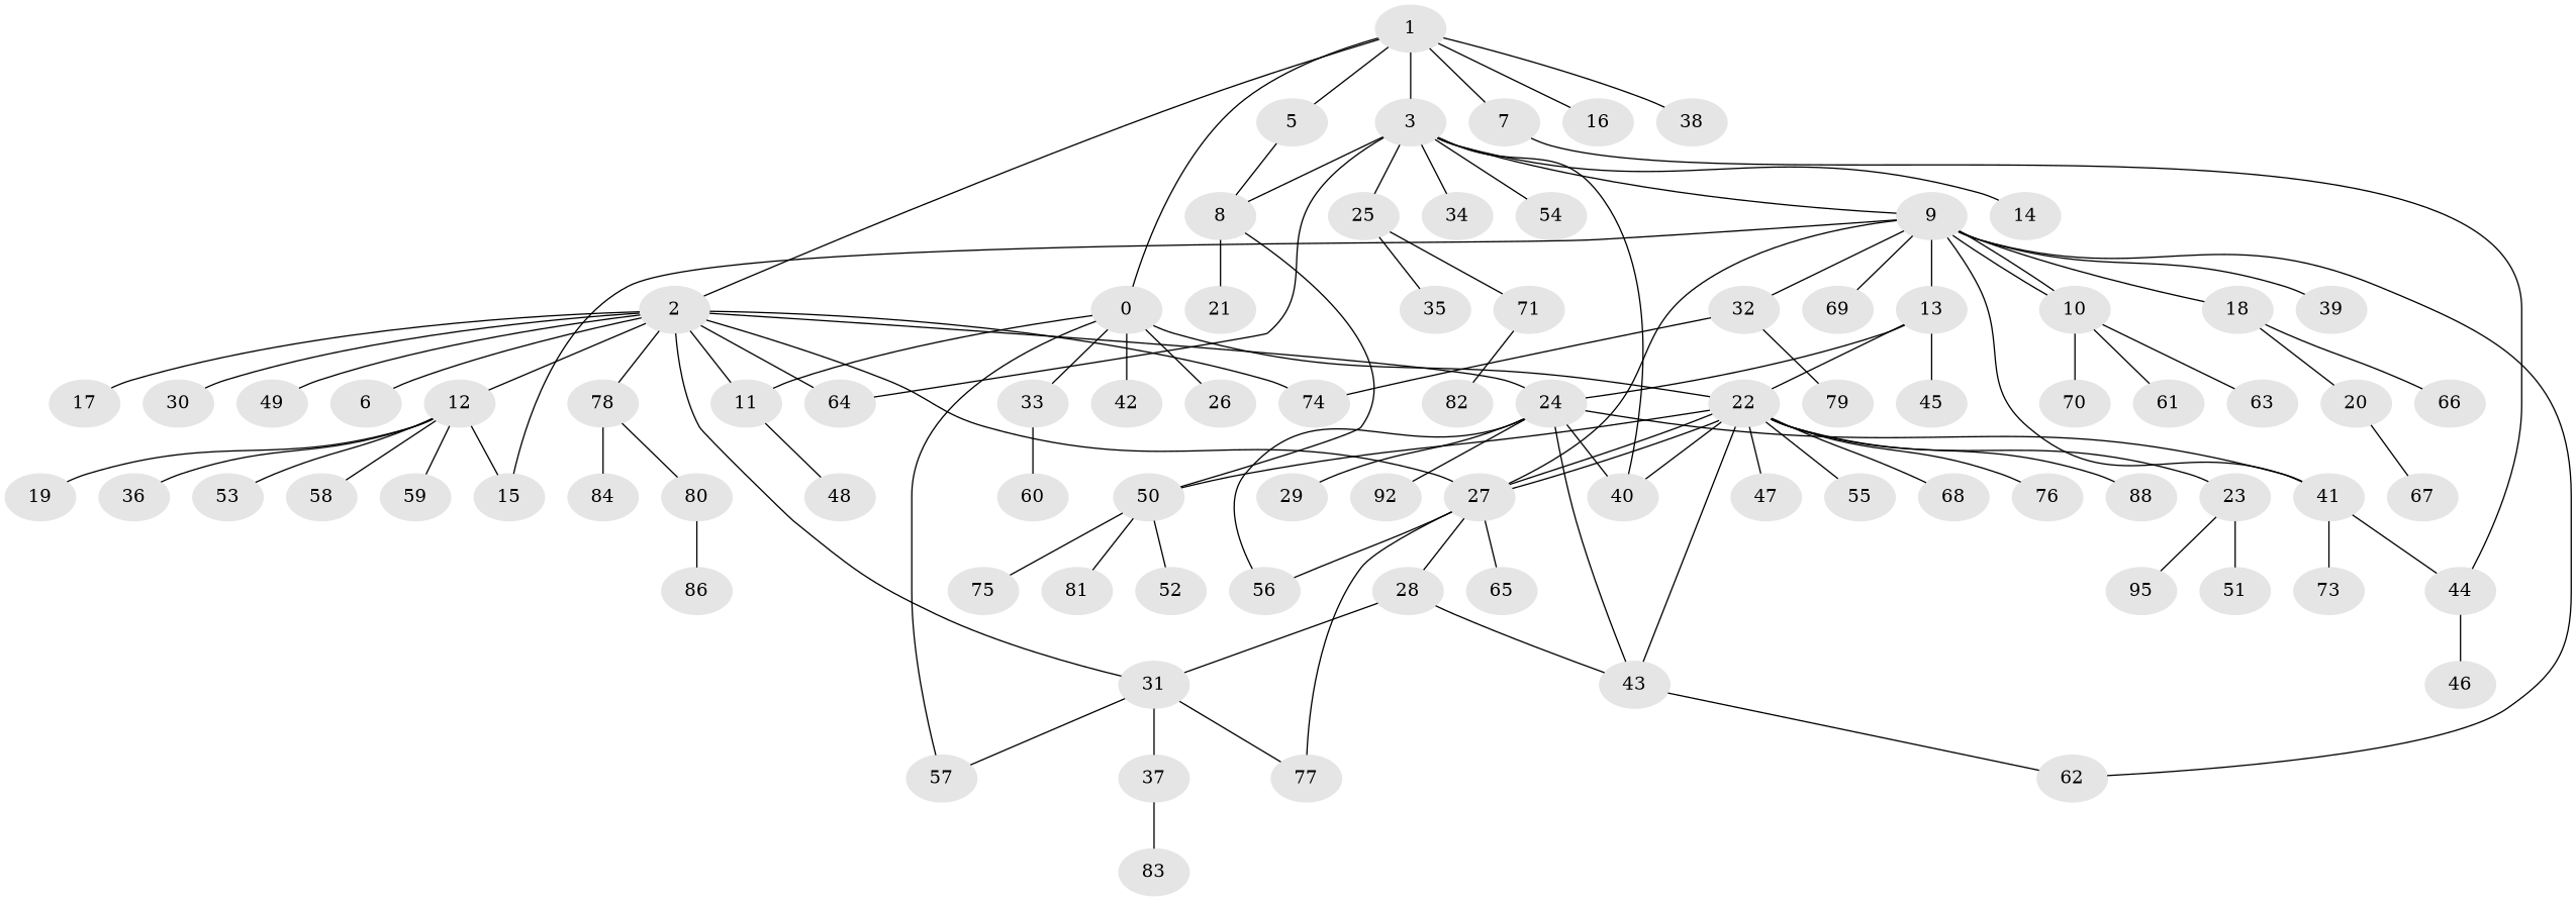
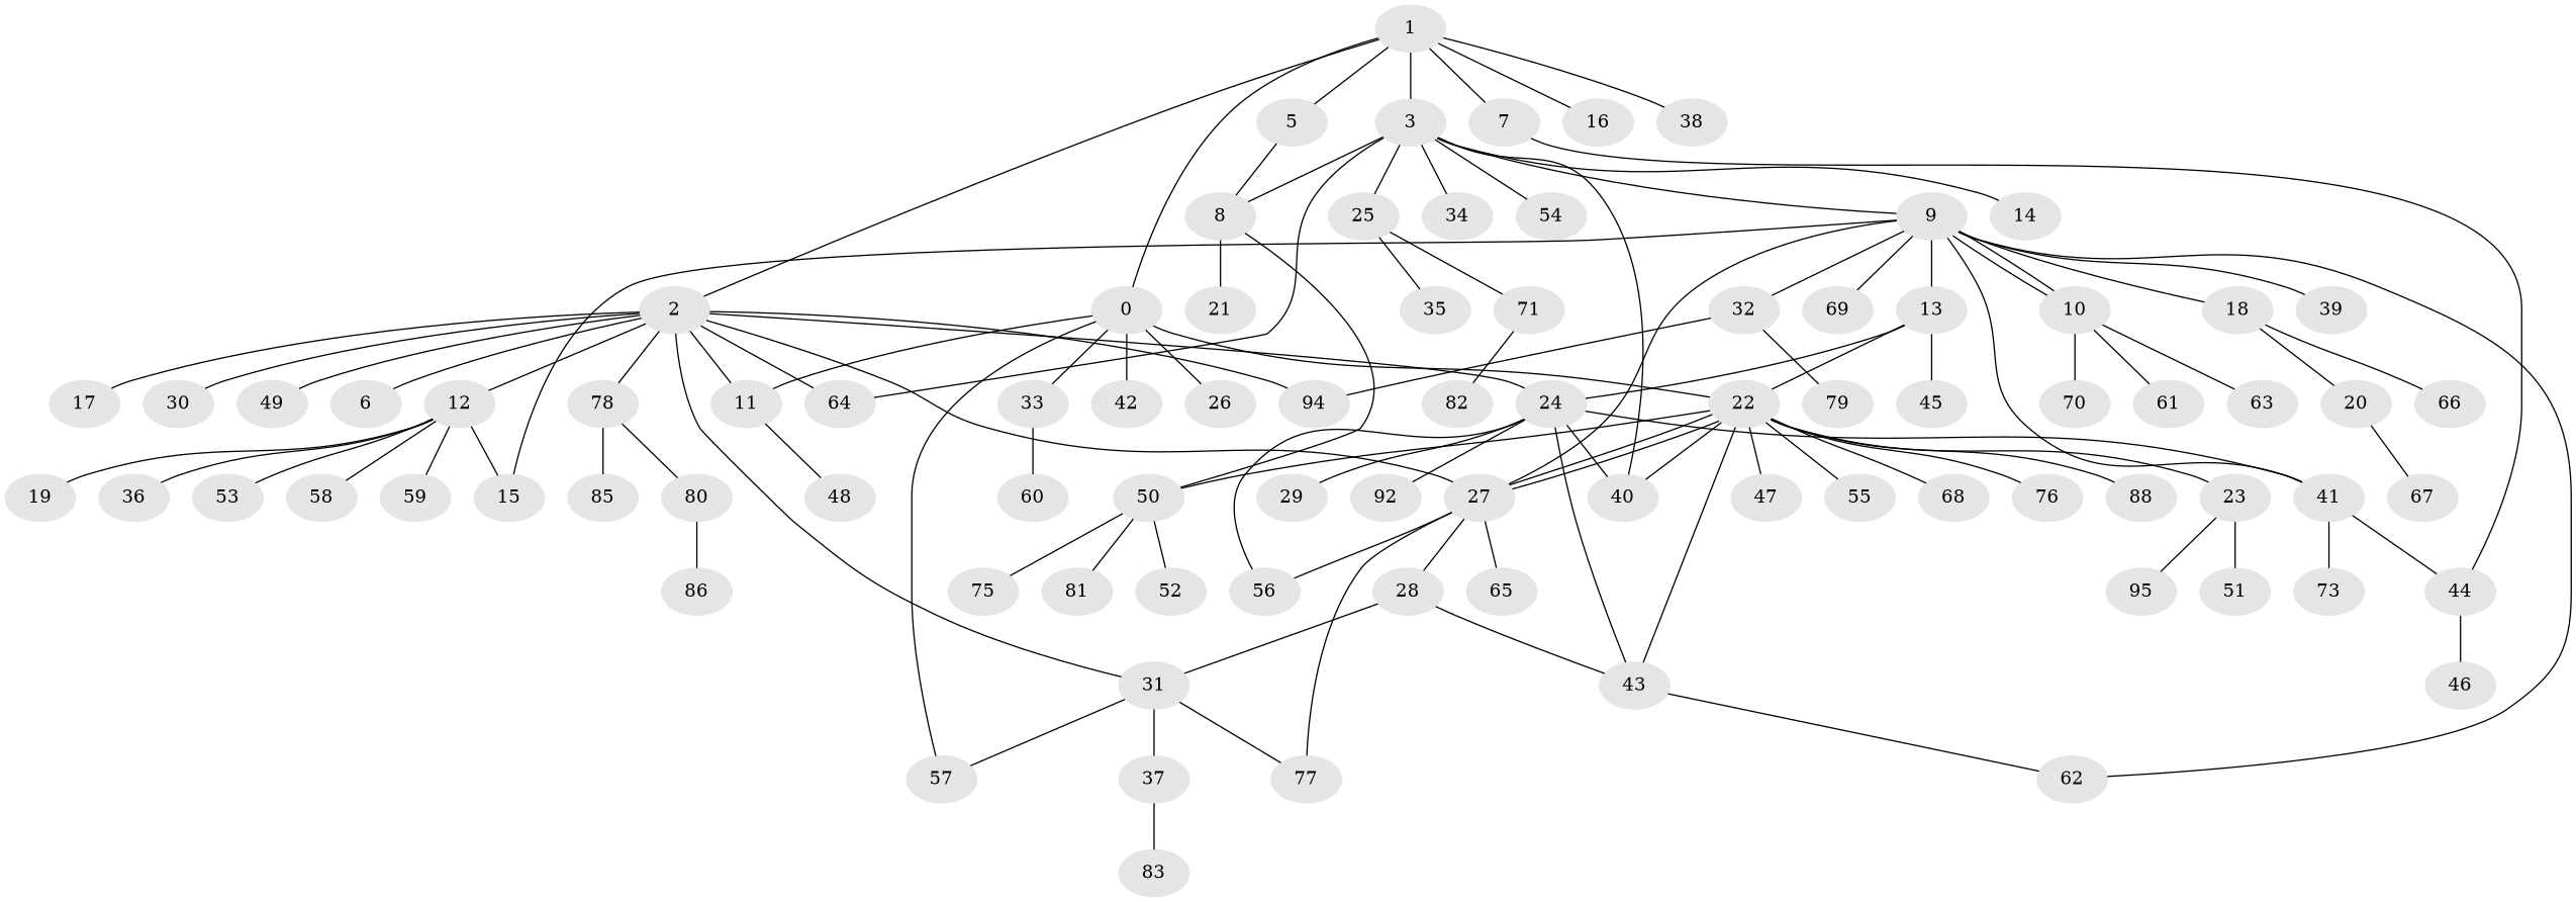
  graph {
    node [color=gray90 style=filled]
    1
    2
    3
    n4 [label=0]
    5
    7
    16
    38
    6
    11
    12
    17
    24
    27
    30
    31
    49
    64
-   74
+   74 [label=94]
    78
    8
    9
    14
    25
    34
    40
    54
    22
    26
    33
    42
    57
    44
    48
    15
    19
    36
    53
    58
    59
    41
    43
    29
    56
    n45 [label=92]
    28
    65
    77
    37
    80
-   84
+   84 [label=85]
    21
    50
    10
    13
    18
    32
    39
    62
    69
    35
    71
    23
    47
    55
    68
    76
    88
    60
    46
    52
    75
    81
    61
    63
    70
    45
    20
    66
    79
    73
    67
    51
    n84 [label=95]
    82
    83
    86
    1 -- 2
    1 -- 3
    1 -- n4
    1 -- 5
    1 -- 7
    1 -- 16
    1 -- 38
    2 -- 6
    2 -- 11
    2 -- 12
    2 -- 17
    2 -- 24
    2 -- 27
    2 -- 30
    2 -- 31
    2 -- 49
    2 -- 64
    2 -- 74
    2 -- 78
    3 -- 64
    3 -- 8
    3 -- 9
    3 -- 14
    3 -- 25
    3 -- 34
    3 -- 40
    3 -- 54
    n4 -- 11
    n4 -- 22
    n4 -- 26
    n4 -- 33
    n4 -- 42
    n4 -- 57
    5 -- 8
    7 -- 44
    11 -- 48
    12 -- 15
    12 -- 19
    12 -- 36
    12 -- 53
    12 -- 58
    12 -- 59
    24 -- 40
    24 -- 41
    24 -- 43
    24 -- 29
    24 -- 56
    24 -- n45
    27 -- 56
    27 -- 28
    27 -- 65
    27 -- 77
    31 -- 57
    31 -- 77
    31 -- 37
    78 -- 80
    78 -- 84
    8 -- 21
    8 -- 50
    9 -- 27
    9 -- 15
    9 -- 41
    9 -- 10
    9 -- 10
    9 -- 13
    9 -- 18
    9 -- 32
    9 -- 39
    9 -- 62
    9 -- 69
    25 -- 35
    25 -- 71
    22 -- 27
    22 -- 27
    22 -- 40
    22 -- 43
    22 -- 50
    22 -- 23
    22 -- 47
    22 -- 55
    22 -- 68
    22 -- 76
    22 -- 88
    33 -- 60
    44 -- 46
    41 -- 44
    41 -- 73
    43 -- 62
    28 -- 31
    28 -- 43
    37 -- 83
    80 -- 86
    50 -- 52
    50 -- 75
    50 -- 81
    10 -- 61
    10 -- 63
    10 -- 70
    13 -- 24
    13 -- 22
    13 -- 45
    18 -- 20
    18 -- 66
    32 -- 74
    32 -- 79
    71 -- 82
    23 -- 51
    23 -- n84
    20 -- 67
  }
